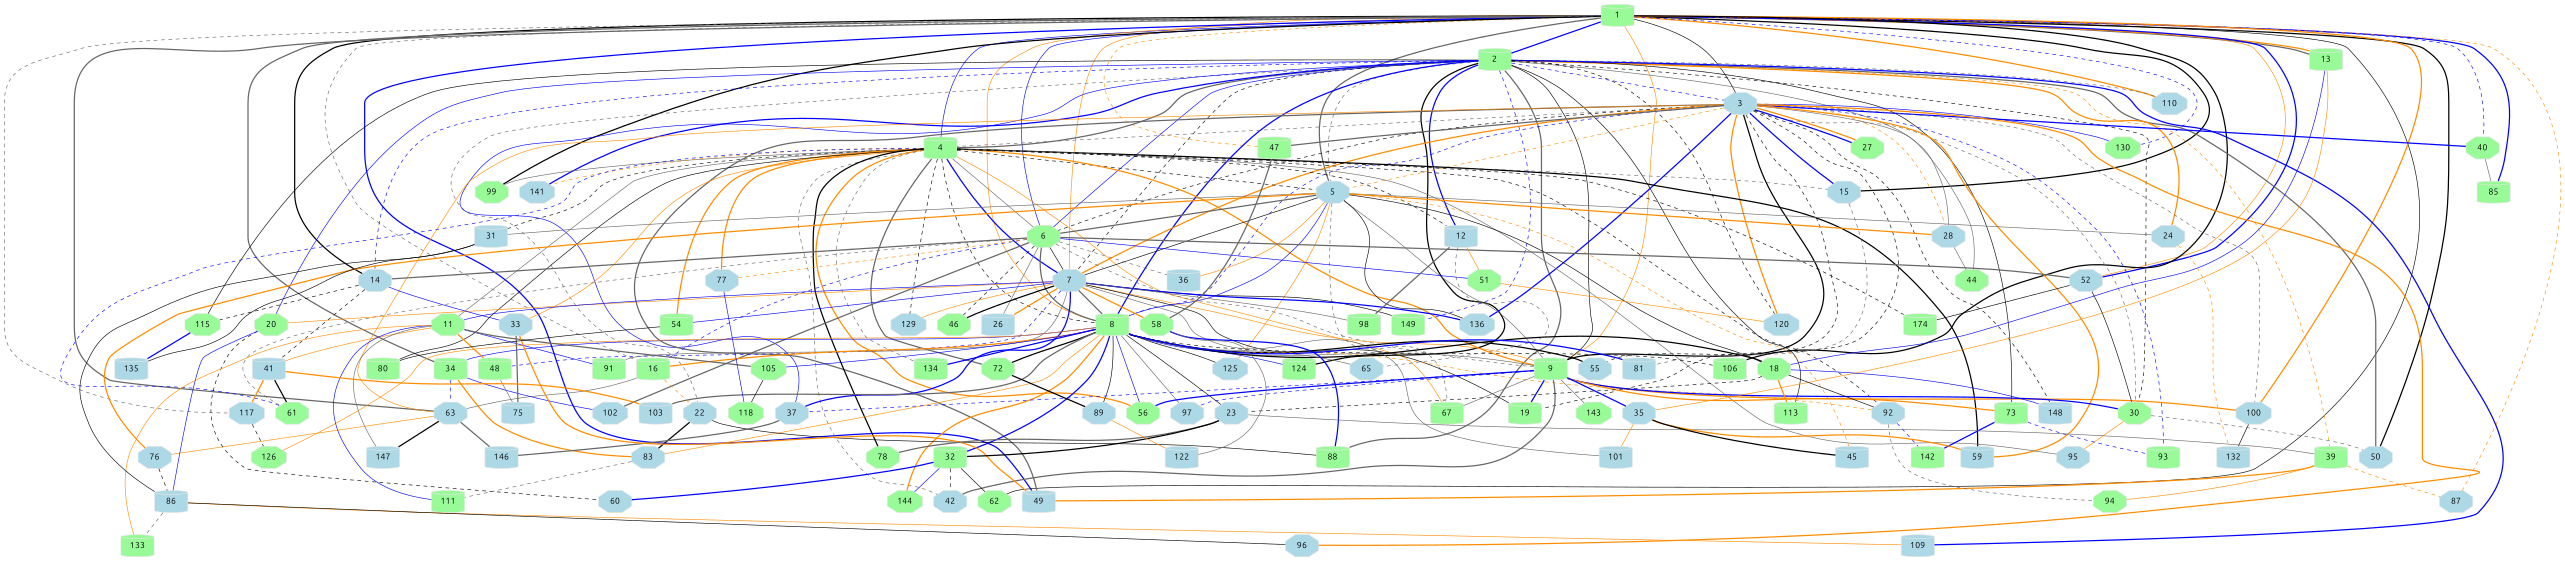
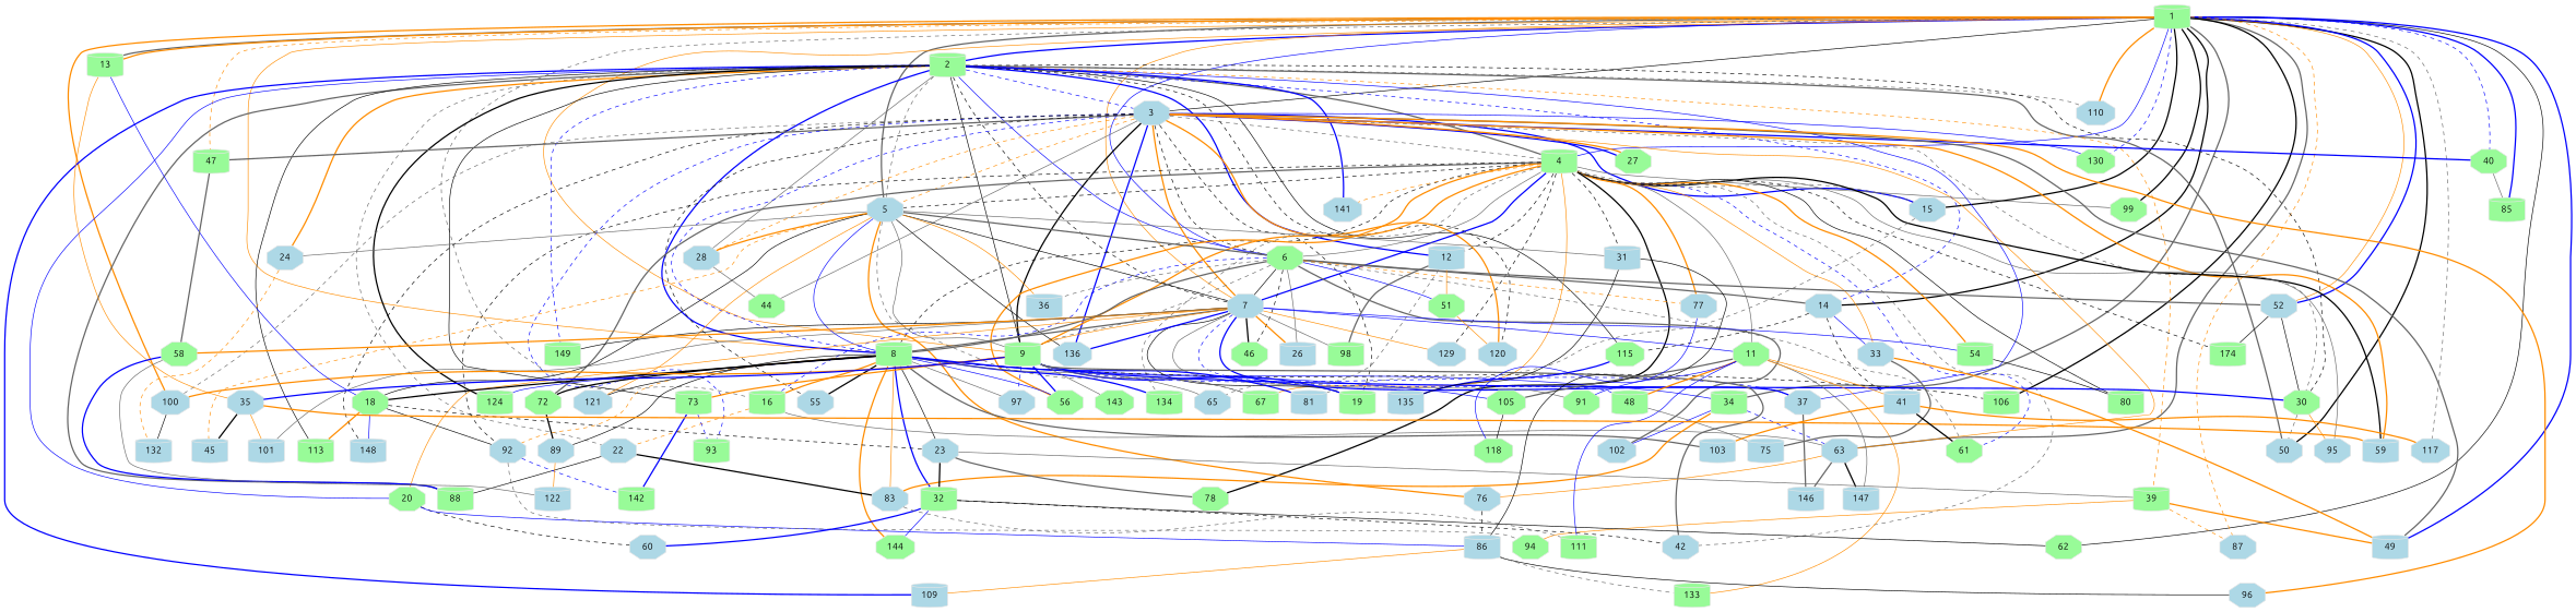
  graph {
    fontname=Ubuntu
    node [color=gray90 fillcolor=lightblue fontname=Ubuntu shape=octagon style=filled]
    edge [color=gray40 fontname=Ubuntu style=solid]
    1 [fillcolor=palegreen shape=cylinder super="+25"]
    2 [fillcolor=palegreen shape=cylinder super="+64"]
    3 [super="+40"]
    4 [fillcolor=palegreen shape=cylinder super="+107"]
    5 [super="+57"]
    6 [fillcolor=palegreen super="+38"]
    7 [super="+21"]
    8 [fillcolor=palegreen shape=cylinder super="+10"]
    9 [fillcolor=palegreen shape=cylinder super="+29"]
    13 [fillcolor=palegreen shape=cylinder]
    14 [super="+17"]
    15 [super="+82"]
    16 [fillcolor=palegreen shape=cylinder]
    34 [fillcolor=palegreen shape=cylinder super="+79"]
    n15 [fillcolor=palegreen label=40]
    47 [fillcolor=palegreen shape=cylinder]
    49 [shape=cylinder super="+121"]
    50 [super="+53"]
    52 [super="+74"]
    62 [fillcolor=palegreen]
    63 [super="+90"]
    85 [fillcolor=palegreen shape=cylinder]
    87
    99 [fillcolor=palegreen]
    100 [super="+131"]
    106 [fillcolor=palegreen shape=cylinder]
    110
    117
    130 [fillcolor=palegreen]
    12 [shape=cylinder]
    20 [fillcolor=palegreen]
    22 [super="+84"]
    24
    28 [super="+119"]
    30 [fillcolor=palegreen super="+71"]
    37 [super="+68"]
    39 [fillcolor=palegreen shape=cylinder]
    73 [fillcolor=palegreen shape=cylinder]
    88 [fillcolor=palegreen shape=cylinder super="+127"]
    109 [shape=cylinder]
    113 [fillcolor=palegreen shape=cylinder]
    115 [fillcolor=palegreen]
    120
    124 [fillcolor=palegreen shape=cylinder]
    141
    149 [fillcolor=palegreen shape=cylinder]
    19 [fillcolor=palegreen shape=cylinder super="+128"]
    27 [fillcolor=palegreen]
    44 [fillcolor=palegreen]
    55
    59 [shape=cylinder super="+66"]
    93 [fillcolor=palegreen shape=cylinder]
    96
    136 [super="+139"]
    148 [shape=cylinder]
    11 [fillcolor=palegreen]
    31 [shape=cylinder]
    33 [super="+145"]
    42
    54 [fillcolor=palegreen shape=cylinder super="+112"]
    56 [fillcolor=palegreen super="+69"]
    61 [fillcolor=palegreen super="+104"]
    67 [fillcolor=palegreen shape=cylinder super="+116"]
    72 [fillcolor=palegreen]
    77
    78 [fillcolor=palegreen]
    80 [fillcolor=palegreen shape=cylinder]
    92 [super="+140"]
    95
    n70 [fillcolor=palegreen label=174 shape=cylinder]
    129
    134 [fillcolor=palegreen shape=cylinder]
    18 [fillcolor=palegreen super="+70"]
    36 [shape=cylinder]
    45 [shape=cylinder]
    76
-   125
+   125 [label=121]
    26 [shape=cylinder]
    46 [fillcolor=palegreen]
    51 [fillcolor=palegreen super="+123"]
    102
    48 [fillcolor=palegreen shape=cylinder]
    58 [fillcolor=palegreen]
-   91 [fillcolor=palegreen shape=cylinder]
+   91 [fillcolor=palegreen]
    98 [fillcolor=palegreen shape=cylinder]
    101 [shape=cylinder]
    23
    32 [fillcolor=palegreen shape=cylinder]
    65
    81 [shape=cylinder]
    83
    89
    97
    103 [shape=cylinder]
    105 [fillcolor=palegreen]
-   126 [fillcolor=palegreen]
    144 [fillcolor=palegreen]
    35
    143 [fillcolor=palegreen]
    41 [shape=cylinder]
    147 [shape=cylinder]
    146 [shape=cylinder]
    132 [shape=cylinder]
    60
    86 [shape=cylinder super="+137"]
    94 [fillcolor=palegreen]
    142 [fillcolor=palegreen shape=cylinder]
    135 [shape=cylinder]
    111 [fillcolor=palegreen shape=cylinder]
    133 [fillcolor=palegreen shape=cylinder]
    75 [shape=cylinder]
    118 [fillcolor=palegreen]
    122 [shape=cylinder]
    1 -- 2 [color=blue style=bold]
    1 -- 3 [color=black]
    1 -- 4 [color=blue]
    1 -- 5 [style=bold]
    1 -- 6 [color=blue]
    1 -- 7 [color=darkorange]
    1 -- 8 [color=darkorange weight=2]
    1 -- 9 [color=darkorange]
    1 -- 13 [style=bold]
    1 -- 13 [color=darkorange style=bold]
    1 -- 14 [color=black style=bold weight=2]
    1 -- 15 [color=black style=bold]
    1 -- 16 [style=dashed]
    1 -- 34 [style=bold]
    1 -- n15 [color=blue style=dashed]
    1 -- 47 [color=darkorange style=dashed]
    1 -- 49 [color=blue style=bold]
    1 -- 50 [color=black style=bold]
    1 -- 52 [color=darkorange]
    1 -- 52 [color=blue style=bold]
    1 -- 62 [color=black]
    1 -- 63 [style=bold]
    1 -- 85 [color=blue style=bold]
    1 -- 87 [color=darkorange style=dashed]
    1 -- 99 [color=black style=bold]
    1 -- 100 [color=darkorange style=bold]
    1 -- 106 [color=black style=bold]
    1 -- 110 [color=darkorange style=bold]
    1 -- 117 [style=dashed]
    1 -- 130 [color=blue style=dashed]
    2 -- 3 [color=blue style=dashed]
    2 -- 4 [style=bold]
    2 -- 5 [style=dashed]
    2 -- 6 [color=blue]
    2 -- 7 [color=black style=dashed]
    2 -- 8 [color=blue style=bold weight=2]
    2 -- 9 [color=black weight=2]
    2 -- 14 [color=blue style=dashed]
    2 -- 50 [style=bold]
    2 -- 110 [style=dashed]
    2 -- 12 [color=blue style=bold]
    2 -- 20 [color=blue]
    2 -- 22 [style=dashed]
    2 -- 24 [color=darkorange style=bold]
    2 -- 28
    2 -- 30 [color=black style=dashed]
    2 -- 37 [color=blue]
    2 -- 39 [color=darkorange style=dashed]
    2 -- 73 [color=black]
    2 -- 88 [style=bold]
    2 -- 109 [color=blue style=bold]
    2 -- 113 [color=black]
    2 -- 115 [color=black]
    2 -- 120 [color=black style=dashed]
    2 -- 124 [color=black style=bold]
    2 -- 141 [color=blue style=bold]
    2 -- 149 [color=blue style=dashed]
    3 -- 4 [style=dashed]
    3 -- 5 [color=darkorange style=dashed weight=2]
    3 -- 6 [color=black style=dashed]
    3 -- 7 [color=darkorange style=bold]
    3 -- 8 [color=blue style=dashed weight=3]
    3 -- 9 [color=black style=bold]
    3 -- 15 [color=blue style=bold]
    3 -- n15 [color=blue style=bold]
    3 -- 47 [style=bold]
    3 -- 49 [style=bold]
    3 -- 63 [color=darkorange]
    3 -- 100 [style=dashed]
    3 -- 130 [color=blue]
    3 -- 28 [color=darkorange style=dashed]
    3 -- 30 [style=dashed]
    3 -- 120 [color=darkorange style=bold]
    3 -- 19 [color=black style=dashed]
    3 -- 27 [color=blue style=bold]
    3 -- 27 [color=darkorange style=bold]
    3 -- 44
    3 -- 55 [color=black style=dashed]
    3 -- 59 [color=darkorange style=bold]
    3 -- 93 [color=blue style=dashed]
    3 -- 96 [color=darkorange style=bold]
    3 -- 136 [color=blue style=bold]
    3 -- 148 [color=black style=dashed]
    4 -- 5 [color=black style=dashed]
    4 -- 6
    4 -- 7 [color=blue style=bold weight=2]
    4 -- 8 [color=black style=dashed weight=2]
    4 -- 9 [color=darkorange style=bold]
    4 -- 15 [style=dashed]
    4 -- 99
    4 -- 12 [color=black style=dashed]
    4 -- 141 [color=darkorange style=dashed]
    4 -- 59 [color=black style=bold]
    4 -- 11
    4 -- 31 [color=black style=dashed]
    4 -- 33 [color=darkorange]
    4 -- 42 [style=dashed]
    4 -- 54 [color=darkorange style=bold weight=2]
    4 -- 56 [color=darkorange style=bold]
    4 -- 61 [color=blue style=dashed]
    4 -- 67 [color=darkorange]
    4 -- 72 [style=bold]
    4 -- 77 [color=darkorange style=bold]
    4 -- 78 [color=black style=bold]
    4 -- 80 [color=black]
    4 -- 92 [color=black style=dashed]
    4 -- 95
    4 -- n70 [color=black style=dashed]
    4 -- 129 [color=black style=dashed]
    4 -- 134 [style=dashed]
    5 -- 6 [style=bold]
    5 -- 7 [color=black]
    5 -- 8 [color=blue weight=2]
    5 -- 9
    5 -- 24
    5 -- 28 [color=darkorange style=bold]
    5 -- 136 [color=black]
    5 -- 31
    5 -- 67 [style=dashed]
    5 -- 18 [color=black]
    5 -- 36 [color=darkorange]
    5 -- 45 [color=darkorange style=dashed]
    5 -- 76 [color=darkorange style=bold]
    5 -- 125 [color=darkorange]
    6 -- 7 [color=black]
    6 -- 8 [style=bold weight=2]
    6 -- 9 [style=dashed]
    6 -- 14 [style=bold]
    6 -- 16 [color=blue style=dashed]
    6 -- 52 [style=bold]
    6 -- 61 [style=dashed]
    6 -- 77 [color=darkorange style=dashed]
    6 -- 36 [style=dashed]
    6 -- 26
    6 -- 46 [color=black style=dashed]
    6 -- 51 [color=blue]
    6 -- 102 [style=bold]
    7 -- 8 [style=bold weight=2]
    7 -- 9 [color=darkorange]
    7 -- 20 [color=darkorange]
    7 -- 37 [color=blue style=bold]
    7 -- 149 [color=black]
    7 -- 19 [color=black]
    7 -- 136 [color=blue style=bold]
    7 -- 11 [color=blue]
    7 -- 54 [color=blue]
    7 -- 129 [color=darkorange]
    7 -- 26 [color=darkorange style=bold]
    7 -- 46 [color=black style=bold]
    7 -- 48 [color=blue style=dashed]
    7 -- 58 [color=darkorange style=bold]
    7 -- 91
    7 -- 98
    7 -- 101
-   8 -- 9 [weight=3]
    8 -- 16 [color=darkorange style=bold]
    8 -- 34 [color=blue]
    8 -- 106 [color=black style=dashed]
    8 -- 124 [color=blue]
    8 -- 55 [color=black style=bold]
    8 -- 56 [color=blue]
    8 -- 72 [color=black style=bold]
    8 -- 92 [color=darkorange style=dashed]
    8 -- 134 [color=blue style=bold]
    8 -- 18 [color=black style=bold]
    8 -- 125 [color=black]
    8 -- 23 [color=black]
    8 -- 32 [color=blue style=bold]
    8 -- 65
    8 -- 81 [color=blue style=bold]
    8 -- 83 [color=darkorange]
    8 -- 89 [color=black]
    8 -- 97
    8 -- 103 [style=bold]
    8 -- 105 [color=blue]
-   8 -- 126 [color=darkorange]
    8 -- 144 [color=darkorange style=bold]
    9 -- 100 [color=darkorange style=bold]
    9 -- 30 [color=blue style=bold]
    9 -- 37 [color=blue style=dashed]
    9 -- 73 [color=darkorange style=bold]
    9 -- 19 [color=blue style=bold]
    9 -- 42 [style=bold]
    9 -- 56 [color=blue style=bold]
    9 -- 67
    9 -- 97 [color=blue style=dashed]
    9 -- 35 [color=blue style=bold]
    9 -- 143
    13 -- 18 [color=blue]
    13 -- 35 [color=darkorange]
    14 -- 115 [color=black style=dashed]
    14 -- 33 [color=blue]
    14 -- 41 [color=black style=dashed]
    15 -- 81 [style=dashed]
    16 -- 63
    16 -- 22 [color=darkorange style=dashed]
    34 -- 63 [color=blue style=dashed]
    34 -- 102 [color=blue]
    34 -- 83 [color=darkorange style=bold]
    n15 -- 85
    47 -- 58 [style=bold]
    52 -- 30 [color=black]
    52 -- n70 [color=black]
    63 -- 76 [color=darkorange]
    63 -- 147 [color=black style=bold]
    63 -- 146 [style=bold]
    100 -- 132 [color=black]
-   117 -- 126 [color=black style=dashed]
    12 -- 51 [color=darkorange]
    12 -- 98 [style=bold]
    12 -- 65 [style=dashed]
    20 -- 60 [color=black style=dashed]
    20 -- 86 [color=blue]
    22 -- 88 [color=black]
    22 -- 83 [color=black style=bold]
    24 -- 132 [color=darkorange style=dashed]
    28 -- 44
    30 -- 50 [style=dashed]
    30 -- 95 [color=darkorange]
    37 -- 146 [style=bold]
    39 -- 49 [color=darkorange style=bold]
    39 -- 87 [color=darkorange style=dashed]
    39 -- 94 [color=darkorange]
    73 -- 93 [color=blue style=dashed]
    73 -- 142 [color=blue style=bold]
    115 -- 135 [color=blue style=bold]
    11 -- 48 [color=darkorange style=bold]
    11 -- 91 [color=blue]
    11 -- 105 [style=bold]
    11 -- 41 [color=darkorange]
    11 -- 147
    11 -- 111 [color=blue]
    11 -- 133 [color=darkorange]
    31 -- 86 [color=black]
    31 -- 135 [color=black]
    33 -- 49 [color=darkorange style=bold]
    33 -- 75 [style=bold]
    54 -- 80 [color=black]
    72 -- 89 [color=black style=bold]
    77 -- 118 [color=blue]
    92 -- 94 [style=dashed]
    92 -- 142 [color=blue style=dashed]
    18 -- 113 [color=darkorange style=bold]
    18 -- 148 [color=blue]
    18 -- 92 [color=black]
    18 -- 23 [color=black style=dashed]
    76 -- 86 [color=black style=dashed]
    51 -- 120 [color=darkorange]
    48 -- 75
    58 -- 88 [color=blue style=bold]
    58 -- 122
    23 -- 39
    23 -- 78 [style=bold]
    23 -- 32 [color=black style=bold]
    32 -- 62 [color=black]
    32 -- 42 [color=black style=dashed]
    32 -- 144 [color=blue]
    32 -- 60 [color=blue style=bold]
    83 -- 111 [style=dashed]
    89 -- 122 [color=darkorange]
    105 -- 118 [color=black]
    35 -- 59 [color=darkorange style=bold]
    35 -- 45 [color=black style=bold]
    35 -- 101 [color=darkorange]
    41 -- 117 [color=darkorange style=bold]
    41 -- 61 [color=black style=bold]
    41 -- 103 [color=darkorange style=bold]
    86 -- 109 [color=darkorange]
    86 -- 96 [color=black]
    86 -- 133 [style=dashed]
  }
